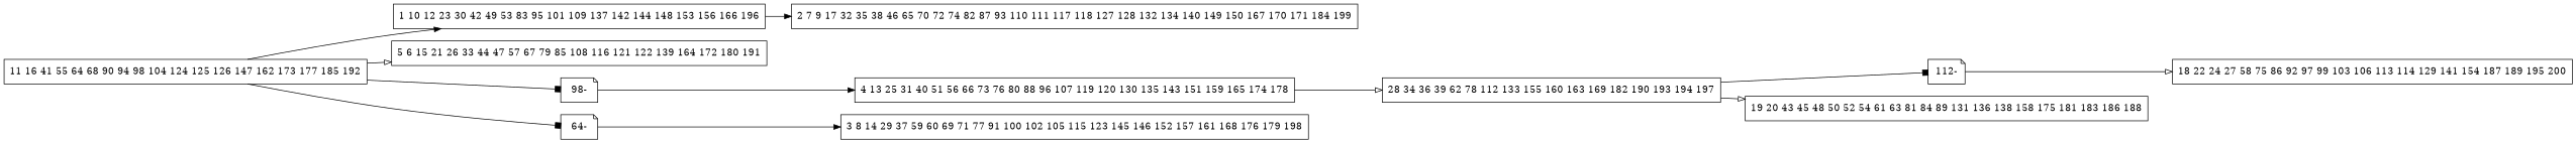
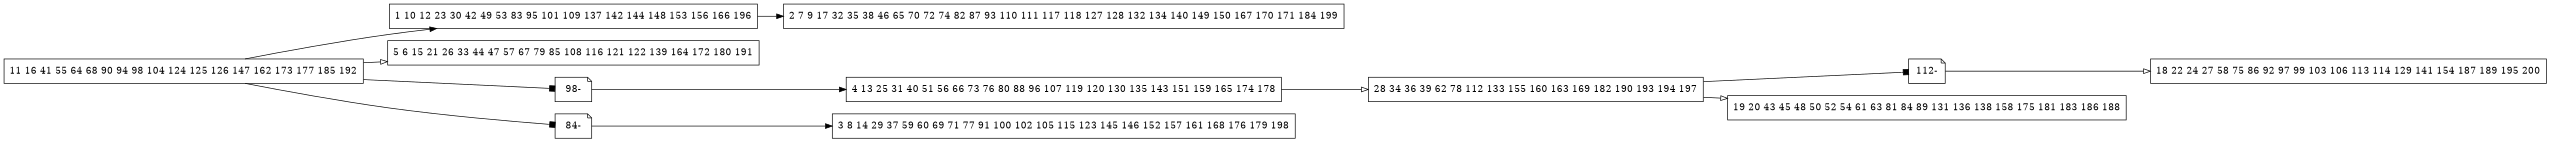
  digraph {
    rankdir=LR
    node [shape=box]
    edge [arrowhead=normal]
    n1 [label="11 16 41 55 64 68 90 94 98 104 124 125 126 147 162 173 177 185 192"]
    n2 [label="1 10 12 23 30 42 49 53 83 95 101 109 137 142 144 148 153 156 166 196"]
    n3 [label="5 6 15 21 26 33 44 47 57 67 79 85 108 116 121 122 139 164 172 180 191"]
    n4 [label="98-" shape=note]
-   n5 [label="64-" shape=note]
+   n5 [label="84-" shape=note]
    n6 [label="2 7 9 17 32 35 38 46 65 70 72 74 82 87 93 110 111 117 118 127 128 132 134 140 149 150 167 170 171 184 199"]
    n7 [label="4 13 25 31 40 51 56 66 73 76 80 88 96 107 119 120 130 135 143 151 159 165 174 178"]
    n8 [label="28 34 36 39 62 78 112 133 155 160 163 169 182 190 193 194 197"]
    n9 [label="112-" shape=note]
    n10 [label="19 20 43 45 48 50 52 54 61 63 81 84 89 131 136 138 158 175 181 183 186 188"]
    n11 [label="18 22 24 27 58 75 86 92 97 99 103 106 113 114 129 141 154 187 189 195 200"]
    n12 [label="3 8 14 29 37 59 60 69 71 77 91 100 102 105 115 123 145 146 152 157 161 168 176 179 198"]
    n1 -> n2
    n1 -> n3 [arrowhead=onormal]
    n1 -> n4 [arrowhead=box]
    n1 -> n5 [arrowhead=box]
    n2 -> n6
    n4 -> n7
    n5 -> n12
    n7 -> n8 [arrowhead=onormal]
    n8 -> n9 [arrowhead=box]
    n8 -> n10 [arrowhead=onormal]
    n9 -> n11 [arrowhead=onormal]
  }
